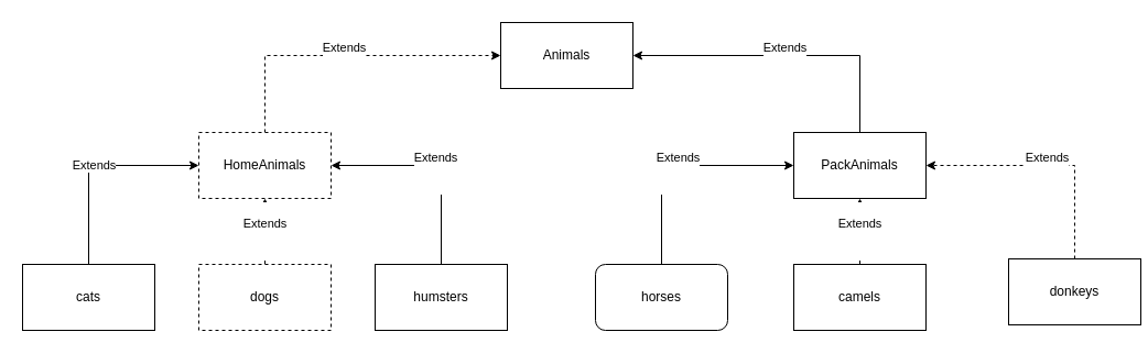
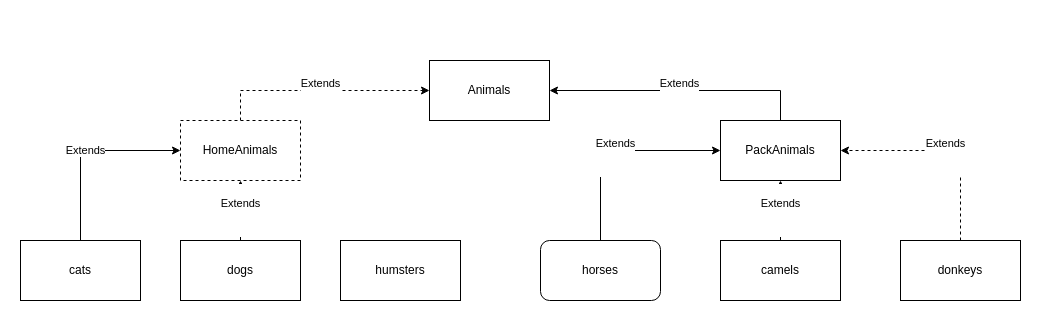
  <mxCell id="0" />
  <mxCell id="1" parent="0" />
- <mxCell id="2" value="Animals" style="rounded=0;whiteSpace=wrap;html=1;" vertex="1" parent="1"><mxGeometry x="454" y="20" width="120" height="60" as="geometry" /></mxCell>
+ <mxCell id="2" value="Animals" style="rounded=0;whiteSpace=wrap;html=1;" vertex="1" parent="1"><mxGeometry x="429" y="60" width="120" height="60" as="geometry" /></mxCell>
  <mxCell id="3" value="&#10;&lt;span style=&quot;color: rgb(0, 0, 0); font-family: Helvetica; font-size: 11px; font-style: normal; font-variant-ligatures: normal; font-variant-caps: normal; font-weight: 400; letter-spacing: normal; orphans: 2; text-align: center; text-indent: 0px; text-transform: none; widows: 2; word-spacing: 0px; -webkit-text-stroke-width: 0px; background-color: rgb(255, 255, 255); text-decoration-thickness: initial; text-decoration-style: initial; text-decoration-color: initial; float: none; display: inline !important;&quot;&gt;Extends&lt;/span&gt;&#10;&#10;" style="edgeStyle=orthogonalEdgeStyle;rounded=0;orthogonalLoop=1;jettySize=auto;html=1;exitX=0.5;exitY=0;exitDx=0;exitDy=0;entryX=0;entryY=0.5;entryDx=0;entryDy=0;dashed=1;" edge="1" parent="1" source="4" target="2"><mxGeometry relative="1" as="geometry" /></mxCell>
  <mxCell id="4" value="HomeAnimals" style="rounded=0;whiteSpace=wrap;html=1;dashed=1;" vertex="1" parent="1"><mxGeometry x="180" y="120" width="120" height="60" as="geometry" /></mxCell>
  <mxCell id="5" value="&#10;&lt;span style=&quot;color: rgb(0, 0, 0); font-family: Helvetica; font-size: 11px; font-style: normal; font-variant-ligatures: normal; font-variant-caps: normal; font-weight: 400; letter-spacing: normal; orphans: 2; text-align: center; text-indent: 0px; text-transform: none; widows: 2; word-spacing: 0px; -webkit-text-stroke-width: 0px; background-color: rgb(255, 255, 255); text-decoration-thickness: initial; text-decoration-style: initial; text-decoration-color: initial; float: none; display: inline !important;&quot;&gt;Extends&lt;/span&gt;&#10;&#10;" style="edgeStyle=orthogonalEdgeStyle;rounded=0;orthogonalLoop=1;jettySize=auto;html=1;exitX=0.5;exitY=0;exitDx=0;exitDy=0;entryX=1;entryY=0.5;entryDx=0;entryDy=0;" edge="1" parent="1" source="6" target="2"><mxGeometry relative="1" as="geometry" /></mxCell>
  <mxCell id="6" value="PackAnimals" style="rounded=0;whiteSpace=wrap;html=1;" vertex="1" parent="1"><mxGeometry x="720" y="120" width="120" height="60" as="geometry" /></mxCell>
  <mxCell id="7" value="&#10;&lt;span style=&quot;color: rgb(0, 0, 0); font-family: Helvetica; font-size: 11px; font-style: normal; font-variant-ligatures: normal; font-variant-caps: normal; font-weight: 400; letter-spacing: normal; orphans: 2; text-align: center; text-indent: 0px; text-transform: none; widows: 2; word-spacing: 0px; -webkit-text-stroke-width: 0px; background-color: rgb(255, 255, 255); text-decoration-thickness: initial; text-decoration-style: initial; text-decoration-color: initial; float: none; display: inline !important;&quot;&gt;Extends&lt;/span&gt;&#10;&#10;" style="edgeStyle=orthogonalEdgeStyle;rounded=0;orthogonalLoop=1;jettySize=auto;html=1;exitX=0.5;exitY=0;exitDx=0;exitDy=0;entryX=0.5;entryY=1;entryDx=0;entryDy=0;" edge="1" parent="1" source="8" target="4"><mxGeometry relative="1" as="geometry" /></mxCell>
- <mxCell id="8" value="dogs" style="rounded=0;whiteSpace=wrap;html=1;dashed=1;" vertex="1" parent="1"><mxGeometry x="180" y="240" width="120" height="60" as="geometry" /></mxCell>
+ <mxCell id="8" value="dogs" style="rounded=0;whiteSpace=wrap;html=1;" vertex="1" parent="1"><mxGeometry x="180" y="240" width="120" height="60" as="geometry" /></mxCell>
  <mxCell id="9" value="Extends" style="edgeStyle=orthogonalEdgeStyle;rounded=0;orthogonalLoop=1;jettySize=auto;html=1;exitX=0.5;exitY=0;exitDx=0;exitDy=0;entryX=0;entryY=0.5;entryDx=0;entryDy=0;" edge="1" parent="1" source="10" target="4"><mxGeometry relative="1" as="geometry" /></mxCell>
  <mxCell id="10" value="cats" style="rounded=0;whiteSpace=wrap;html=1;" vertex="1" parent="1"><mxGeometry x="20" y="240" width="120" height="60" as="geometry" /></mxCell>
- <mxCell id="11" value="&#10;&lt;span style=&quot;color: rgb(0, 0, 0); font-family: Helvetica; font-size: 11px; font-style: normal; font-variant-ligatures: normal; font-variant-caps: normal; font-weight: 400; letter-spacing: normal; orphans: 2; text-align: center; text-indent: 0px; text-transform: none; widows: 2; word-spacing: 0px; -webkit-text-stroke-width: 0px; background-color: rgb(255, 255, 255); text-decoration-thickness: initial; text-decoration-style: initial; text-decoration-color: initial; float: none; display: inline !important;&quot;&gt;Extends&lt;/span&gt;&#10;&#10;" style="edgeStyle=orthogonalEdgeStyle;rounded=0;orthogonalLoop=1;jettySize=auto;html=1;exitX=0.5;exitY=0;exitDx=0;exitDy=0;entryX=1;entryY=0.5;entryDx=0;entryDy=0;" edge="1" parent="1" source="12" target="4"><mxGeometry relative="1" as="geometry" /></mxCell>
  <mxCell id="12" value="humsters" style="rounded=0;whiteSpace=wrap;html=1;" vertex="1" parent="1"><mxGeometry x="340" y="240" width="120" height="60" as="geometry" /></mxCell>
  <mxCell id="13" value="&#10;&lt;span style=&quot;color: rgb(0, 0, 0); font-family: Helvetica; font-size: 11px; font-style: normal; font-variant-ligatures: normal; font-variant-caps: normal; font-weight: 400; letter-spacing: normal; orphans: 2; text-align: center; text-indent: 0px; text-transform: none; widows: 2; word-spacing: 0px; -webkit-text-stroke-width: 0px; background-color: rgb(255, 255, 255); text-decoration-thickness: initial; text-decoration-style: initial; text-decoration-color: initial; float: none; display: inline !important;&quot;&gt;Extends&lt;/span&gt;&#10;&#10;" style="edgeStyle=orthogonalEdgeStyle;rounded=0;orthogonalLoop=1;jettySize=auto;html=1;entryX=0;entryY=0.5;entryDx=0;entryDy=0;exitX=0.5;exitY=0;exitDx=0;exitDy=0;" edge="1" parent="1" source="14" target="6"><mxGeometry relative="1" as="geometry" /></mxCell>
  <mxCell id="14" value="horses" style="whiteSpace=wrap;html=1;rounded=1;" vertex="1" parent="1"><mxGeometry x="540" y="240" width="120" height="60" as="geometry" /></mxCell>
  <mxCell id="15" value="&#10;&lt;span style=&quot;color: rgb(0, 0, 0); font-family: Helvetica; font-size: 11px; font-style: normal; font-variant-ligatures: normal; font-variant-caps: normal; font-weight: 400; letter-spacing: normal; orphans: 2; text-align: center; text-indent: 0px; text-transform: none; widows: 2; word-spacing: 0px; -webkit-text-stroke-width: 0px; background-color: rgb(255, 255, 255); text-decoration-thickness: initial; text-decoration-style: initial; text-decoration-color: initial; float: none; display: inline !important;&quot;&gt;Extends&lt;/span&gt;&#10;&#10;" style="edgeStyle=orthogonalEdgeStyle;rounded=0;orthogonalLoop=1;jettySize=auto;html=1;entryX=0.5;entryY=1;entryDx=0;entryDy=0;" edge="1" parent="1" source="16" target="6"><mxGeometry relative="1" as="geometry" /></mxCell>
  <mxCell id="16" value="camels" style="rounded=0;whiteSpace=wrap;html=1;" vertex="1" parent="1"><mxGeometry x="720" y="240" width="120" height="60" as="geometry" /></mxCell>
  <mxCell id="17" value="&#10;&lt;span style=&quot;color: rgb(0, 0, 0); font-family: Helvetica; font-size: 11px; font-style: normal; font-variant-ligatures: normal; font-variant-caps: normal; font-weight: 400; letter-spacing: normal; orphans: 2; text-align: center; text-indent: 0px; text-transform: none; widows: 2; word-spacing: 0px; -webkit-text-stroke-width: 0px; background-color: rgb(255, 255, 255); text-decoration-thickness: initial; text-decoration-style: initial; text-decoration-color: initial; float: none; display: inline !important;&quot;&gt;Extends&lt;/span&gt;&#10;&#10;" style="edgeStyle=orthogonalEdgeStyle;rounded=0;orthogonalLoop=1;jettySize=auto;html=1;exitX=0.5;exitY=0;exitDx=0;exitDy=0;entryX=1;entryY=0.5;entryDx=0;entryDy=0;dashed=1;" edge="1" parent="1" source="18" target="6"><mxGeometry relative="1" as="geometry" /></mxCell>
- <mxCell id="18" value="donkeys" style="rounded=0;whiteSpace=wrap;html=1;" vertex="1" parent="1"><mxGeometry x="915" y="235" width="120" height="60" as="geometry" /></mxCell>
+ <mxCell id="18" value="donkeys" style="rounded=0;whiteSpace=wrap;html=1;" vertex="1" parent="1"><mxGeometry x="900" y="240" width="120" height="60" as="geometry" /></mxCell>
